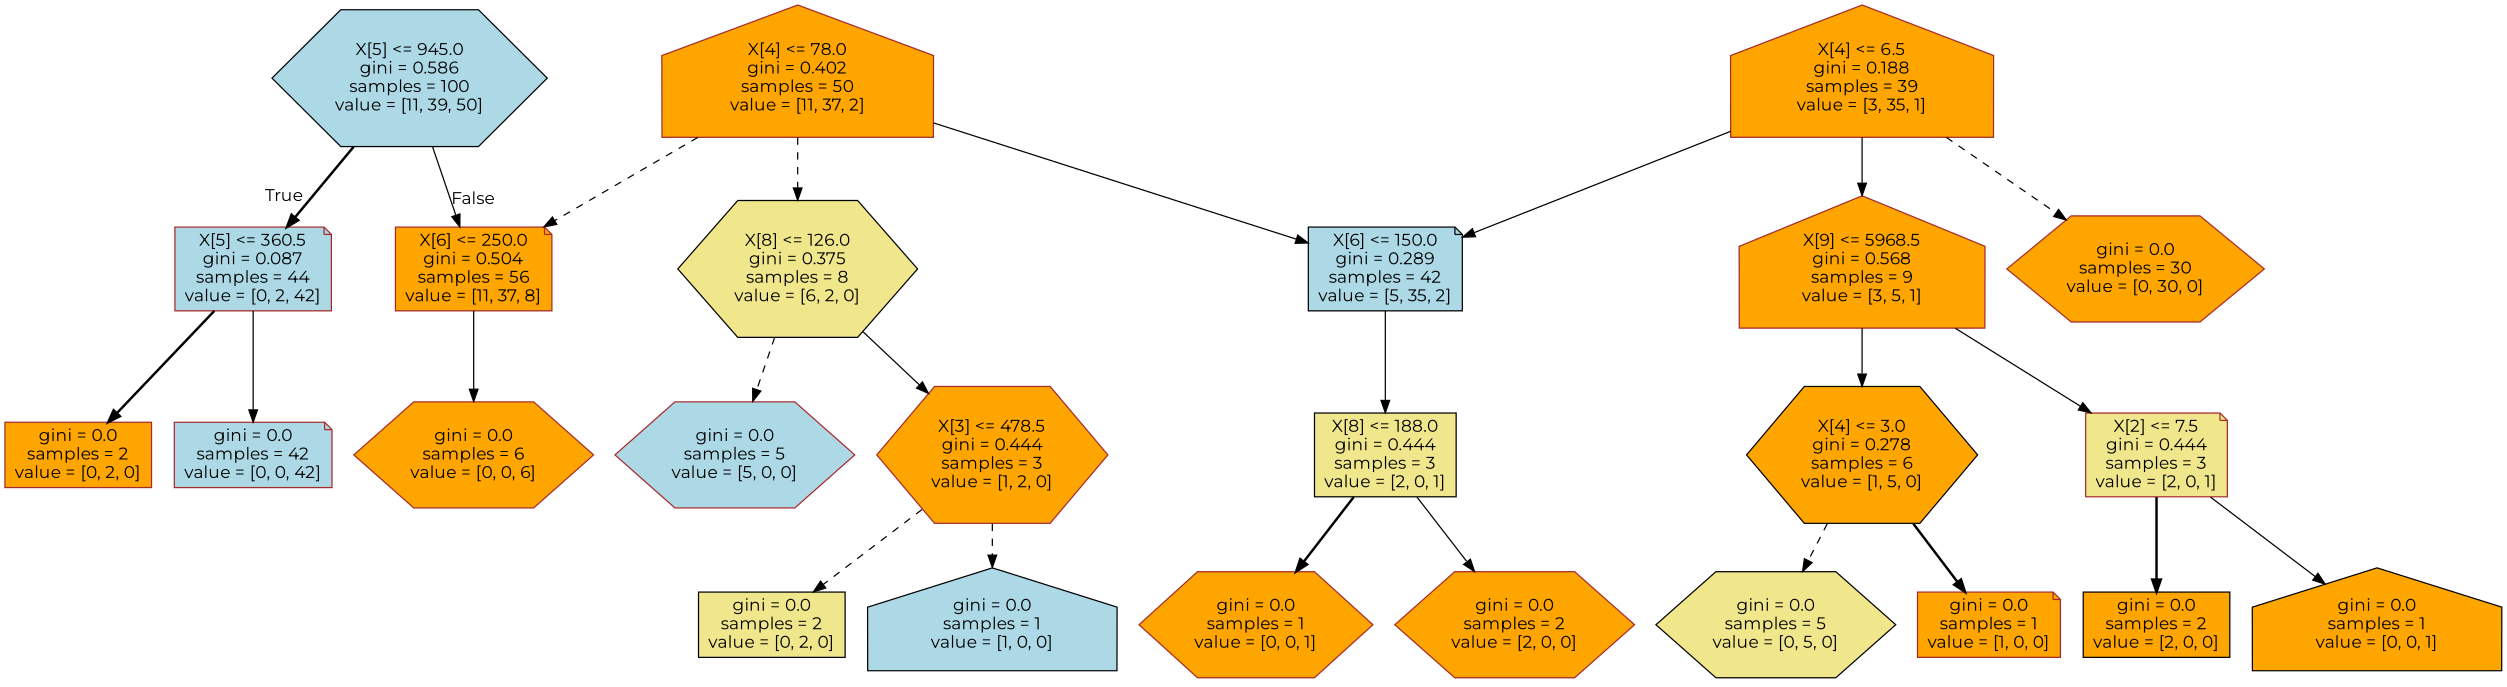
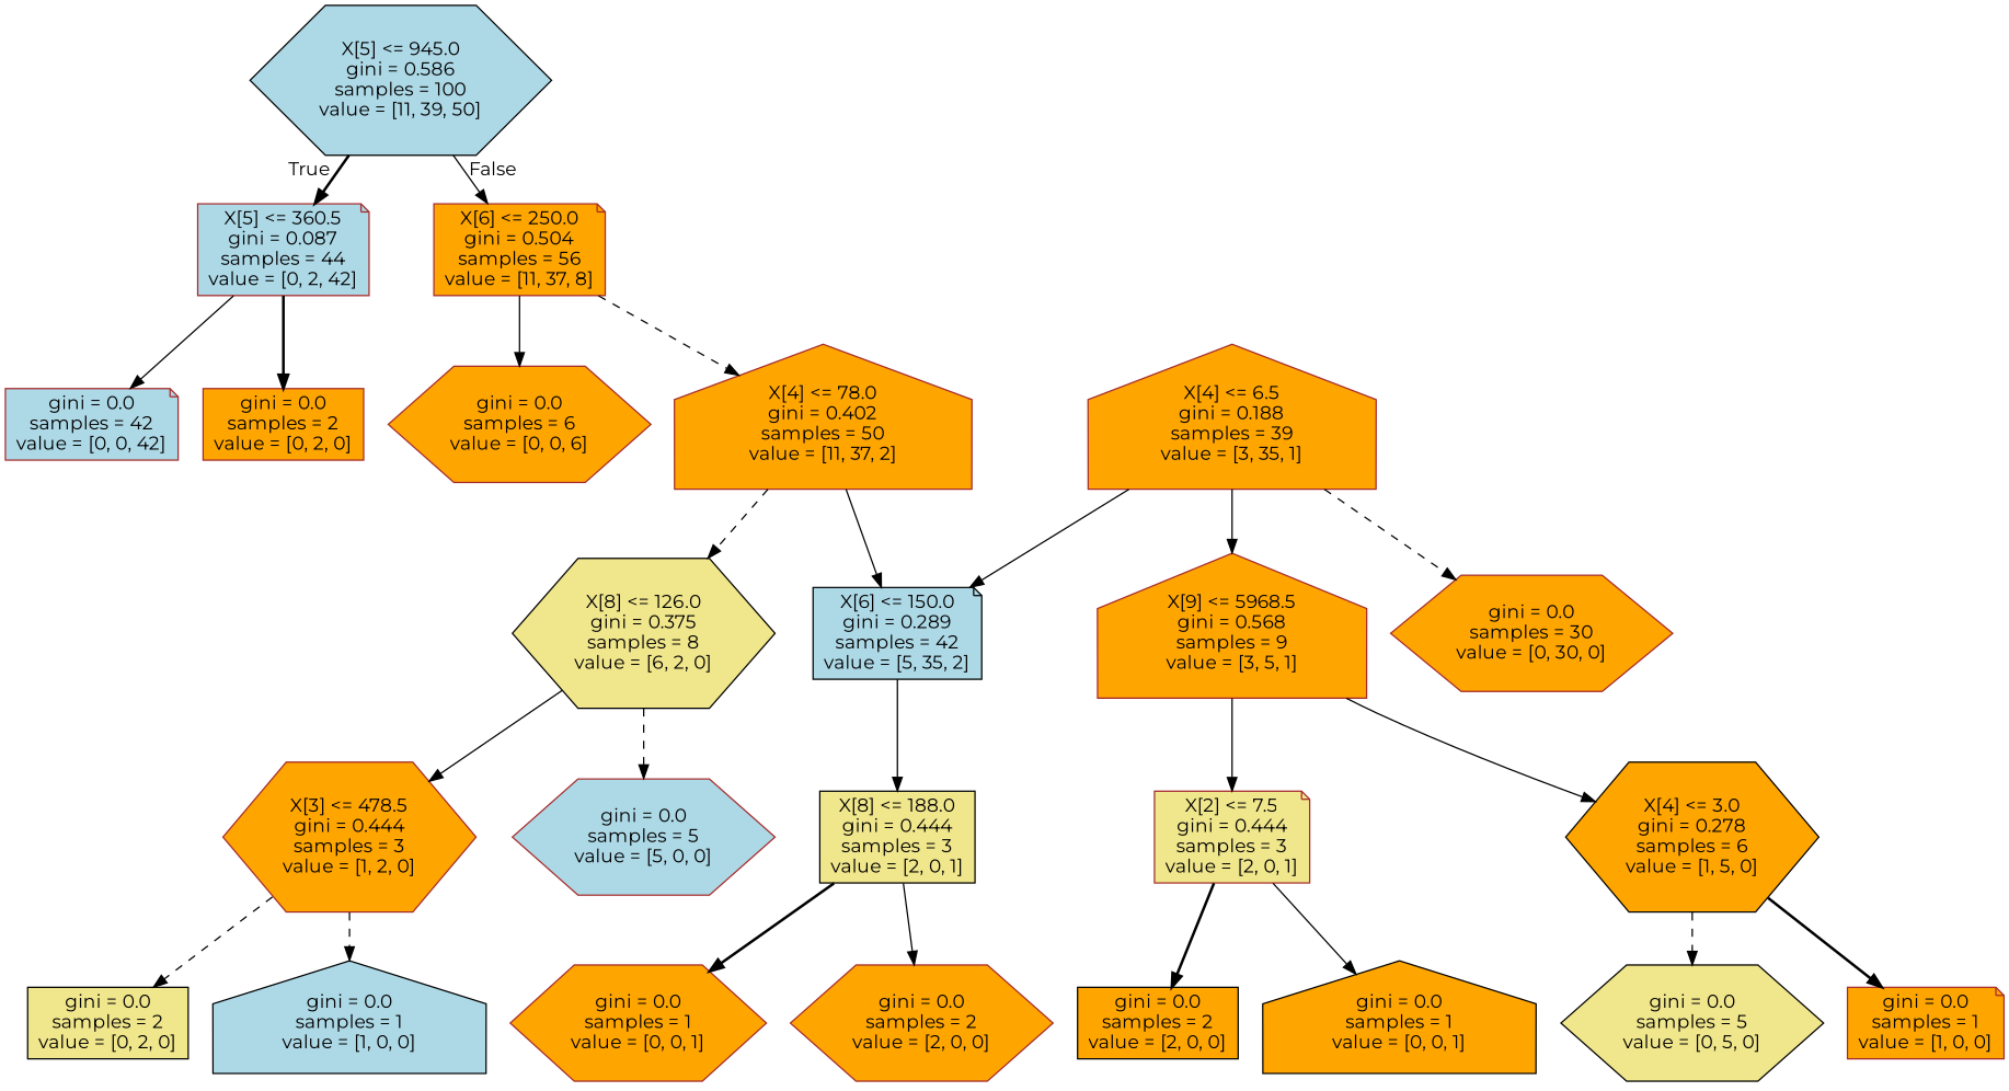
  digraph {
    fontname=Montserrat
    node [color=brown fillcolor=orange fontname=Montserrat shape=hexagon style=filled]
    edge [fontname=Montserrat style=solid]
    n1 [color=black fillcolor=lightblue label="X[5] <= 945.0\ngini = 0.586\nsamples = 100\nvalue = [11, 39, 50]"]
    n2 [fillcolor=lightblue label="X[5] <= 360.5\ngini = 0.087\nsamples = 44\nvalue = [0, 2, 42]" shape=note]
    n3 [label="X[6] <= 250.0\ngini = 0.504\nsamples = 56\nvalue = [11, 37, 8]" shape=note]
    n4 [label="gini = 0.0\nsamples = 2\nvalue = [0, 2, 0]" shape=box]
    n5 [fillcolor=lightblue label="gini = 0.0\nsamples = 42\nvalue = [0, 0, 42]" shape=note]
    n6 [label="X[4] <= 78.0\ngini = 0.402\nsamples = 50\nvalue = [11, 37, 2]" shape=house]
    n7 [label="gini = 0.0\nsamples = 6\nvalue = [0, 0, 6]"]
    n8 [color=black fillcolor=lightblue label="X[6] <= 150.0\ngini = 0.289\nsamples = 42\nvalue = [5, 35, 2]" shape=note]
    n9 [color=black fillcolor=khaki label="X[8] <= 126.0\ngini = 0.375\nsamples = 8\nvalue = [6, 2, 0]"]
    n10 [color=black fillcolor=khaki label="X[8] <= 188.0\ngini = 0.444\nsamples = 3\nvalue = [2, 0, 1]" shape=box]
    n11 [label="X[3] <= 478.5\ngini = 0.444\nsamples = 3\nvalue = [1, 2, 0]"]
    n12 [fillcolor=lightblue label="gini = 0.0\nsamples = 5\nvalue = [5, 0, 0]"]
    n13 [label="gini = 0.0\nsamples = 1\nvalue = [0, 0, 1]"]
    n14 [label="gini = 0.0\nsamples = 2\nvalue = [2, 0, 0]"]
    n15 [label="X[4] <= 6.5\ngini = 0.188\nsamples = 39\nvalue = [3, 35, 1]" shape=house]
    n16 [label="X[9] <= 5968.5\ngini = 0.568\nsamples = 9\nvalue = [3, 5, 1]" shape=house]
    n17 [label="gini = 0.0\nsamples = 30\nvalue = [0, 30, 0]"]
    n18 [color=black label="X[4] <= 3.0\ngini = 0.278\nsamples = 6\nvalue = [1, 5, 0]"]
    n19 [fillcolor=khaki label="X[2] <= 7.5\ngini = 0.444\nsamples = 3\nvalue = [2, 0, 1]" shape=note]
    n20 [color=black fillcolor=khaki label="gini = 0.0\nsamples = 5\nvalue = [0, 5, 0]"]
    n21 [label="gini = 0.0\nsamples = 1\nvalue = [1, 0, 0]" shape=note]
    n22 [color=black label="gini = 0.0\nsamples = 2\nvalue = [2, 0, 0]" shape=box]
    n23 [color=black label="gini = 0.0\nsamples = 1\nvalue = [0, 0, 1]" shape=house]
    n24 [color=black fillcolor=khaki label="gini = 0.0\nsamples = 2\nvalue = [0, 2, 0]" shape=box]
    n25 [color=black fillcolor=lightblue label="gini = 0.0\nsamples = 1\nvalue = [1, 0, 0]" shape=house]
    n1 -> n2 [headlabel=True labelangle=45 labeldistance=2.5 style=bold]
    n1 -> n3 [headlabel=False labelangle=-45 labeldistance=2.5]
    n2 -> n4 [style=bold]
    n2 -> n5
-   n6 -> n3 [style=dashed]
+   n3 -> n6 [style=dashed]
    n3 -> n7
    n6 -> n8
    n6 -> n9 [style=dashed]
    n8 -> n10
    n9 -> n11
    n9 -> n12 [style=dashed]
    n10 -> n13 [style=bold]
    n10 -> n14
    n11 -> n24 [style=dashed]
    n11 -> n25 [style=dashed]
    n15 -> n8
    n15 -> n16
    n15 -> n17 [style=dashed]
    n16 -> n18
    n16 -> n19
    n18 -> n20 [style=dashed]
    n18 -> n21 [style=bold]
    n19 -> n22 [style=bold]
    n19 -> n23
  }
